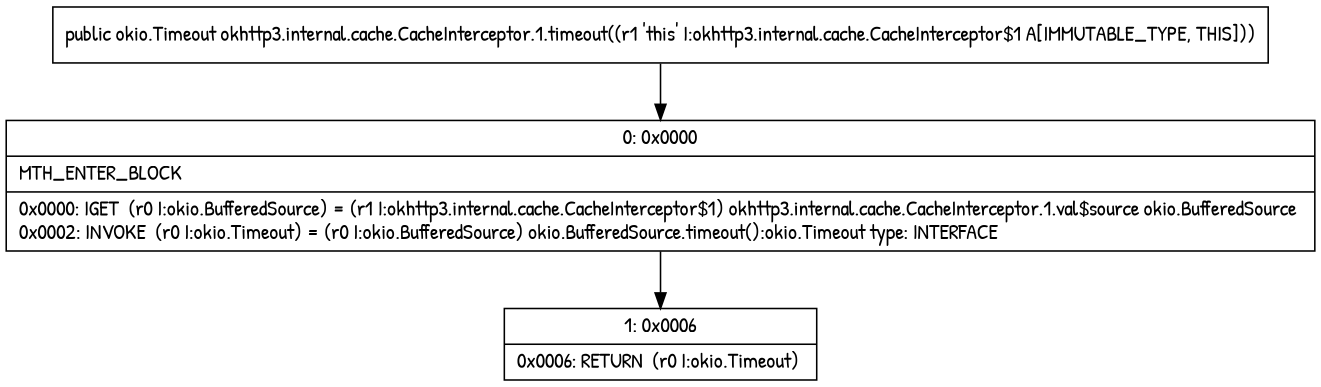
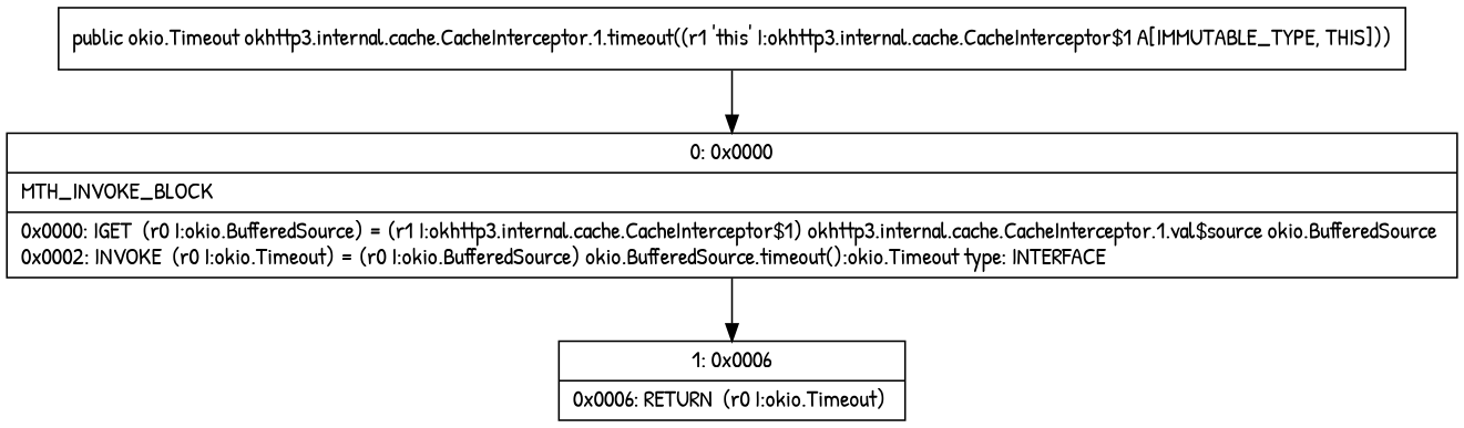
  digraph {
    fontname="Patrick Hand"
    node [shape=record fontname="Patrick Hand"]
    edge [fontname="Patrick Hand"]
-   n1 [label="{0\:\ 0x0000|MTH_ENTER_BLOCK\l|0x0000: IGET  (r0 I:okio.BufferedSource) = (r1 I:okhttp3.internal.cache.CacheInterceptor$1) okhttp3.internal.cache.CacheInterceptor.1.val$source okio.BufferedSource \l0x0002: INVOKE  (r0 I:okio.Timeout) = (r0 I:okio.BufferedSource) okio.BufferedSource.timeout():okio.Timeout type: INTERFACE \l}"]
+   n1 [label="{0\:\ 0x0000|MTH_INVOKE_BLOCK\l|0x0000: IGET  (r0 I:okio.BufferedSource) = (r1 I:okhttp3.internal.cache.CacheInterceptor$1) okhttp3.internal.cache.CacheInterceptor.1.val$source okio.BufferedSource \l0x0002: INVOKE  (r0 I:okio.Timeout) = (r0 I:okio.BufferedSource) okio.BufferedSource.timeout():okio.Timeout type: INTERFACE \l}"]
    n2 [label="{1\:\ 0x0006|0x0006: RETURN  (r0 I:okio.Timeout) \l}"]
    n3 [label="{public okio.Timeout okhttp3.internal.cache.CacheInterceptor.1.timeout((r1 'this' I:okhttp3.internal.cache.CacheInterceptor$1 A[IMMUTABLE_TYPE, THIS])) }"]
    n1 -> n2
    n3 -> n1
  }
